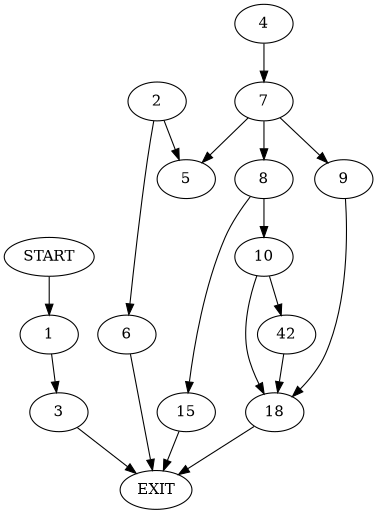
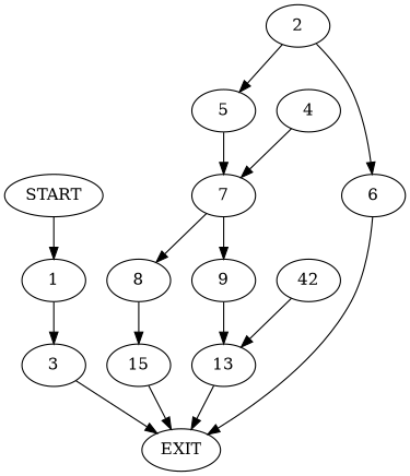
  digraph {
    n1 [label=START]
    1
    3
    n4 [label=EXIT]
    2
    5
    6
    4
    7
    8
    9
-   10
    n13 [label=15]
-   13 [label=18]
+   13
    n15 [label=42]
    n1 -> 1
    1 -> 3
    3 -> n4
    2 -> 5
    2 -> 6
-   7 -> 5
+   5 -> 7
    6 -> n4
    4 -> 7
    7 -> 8
    7 -> 9
-   8 -> 10
    8 -> n13
    9 -> 13
-   10 -> 13
-   10 -> n15
    n13 -> n4
    13 -> n4
    n15 -> 13
  }
